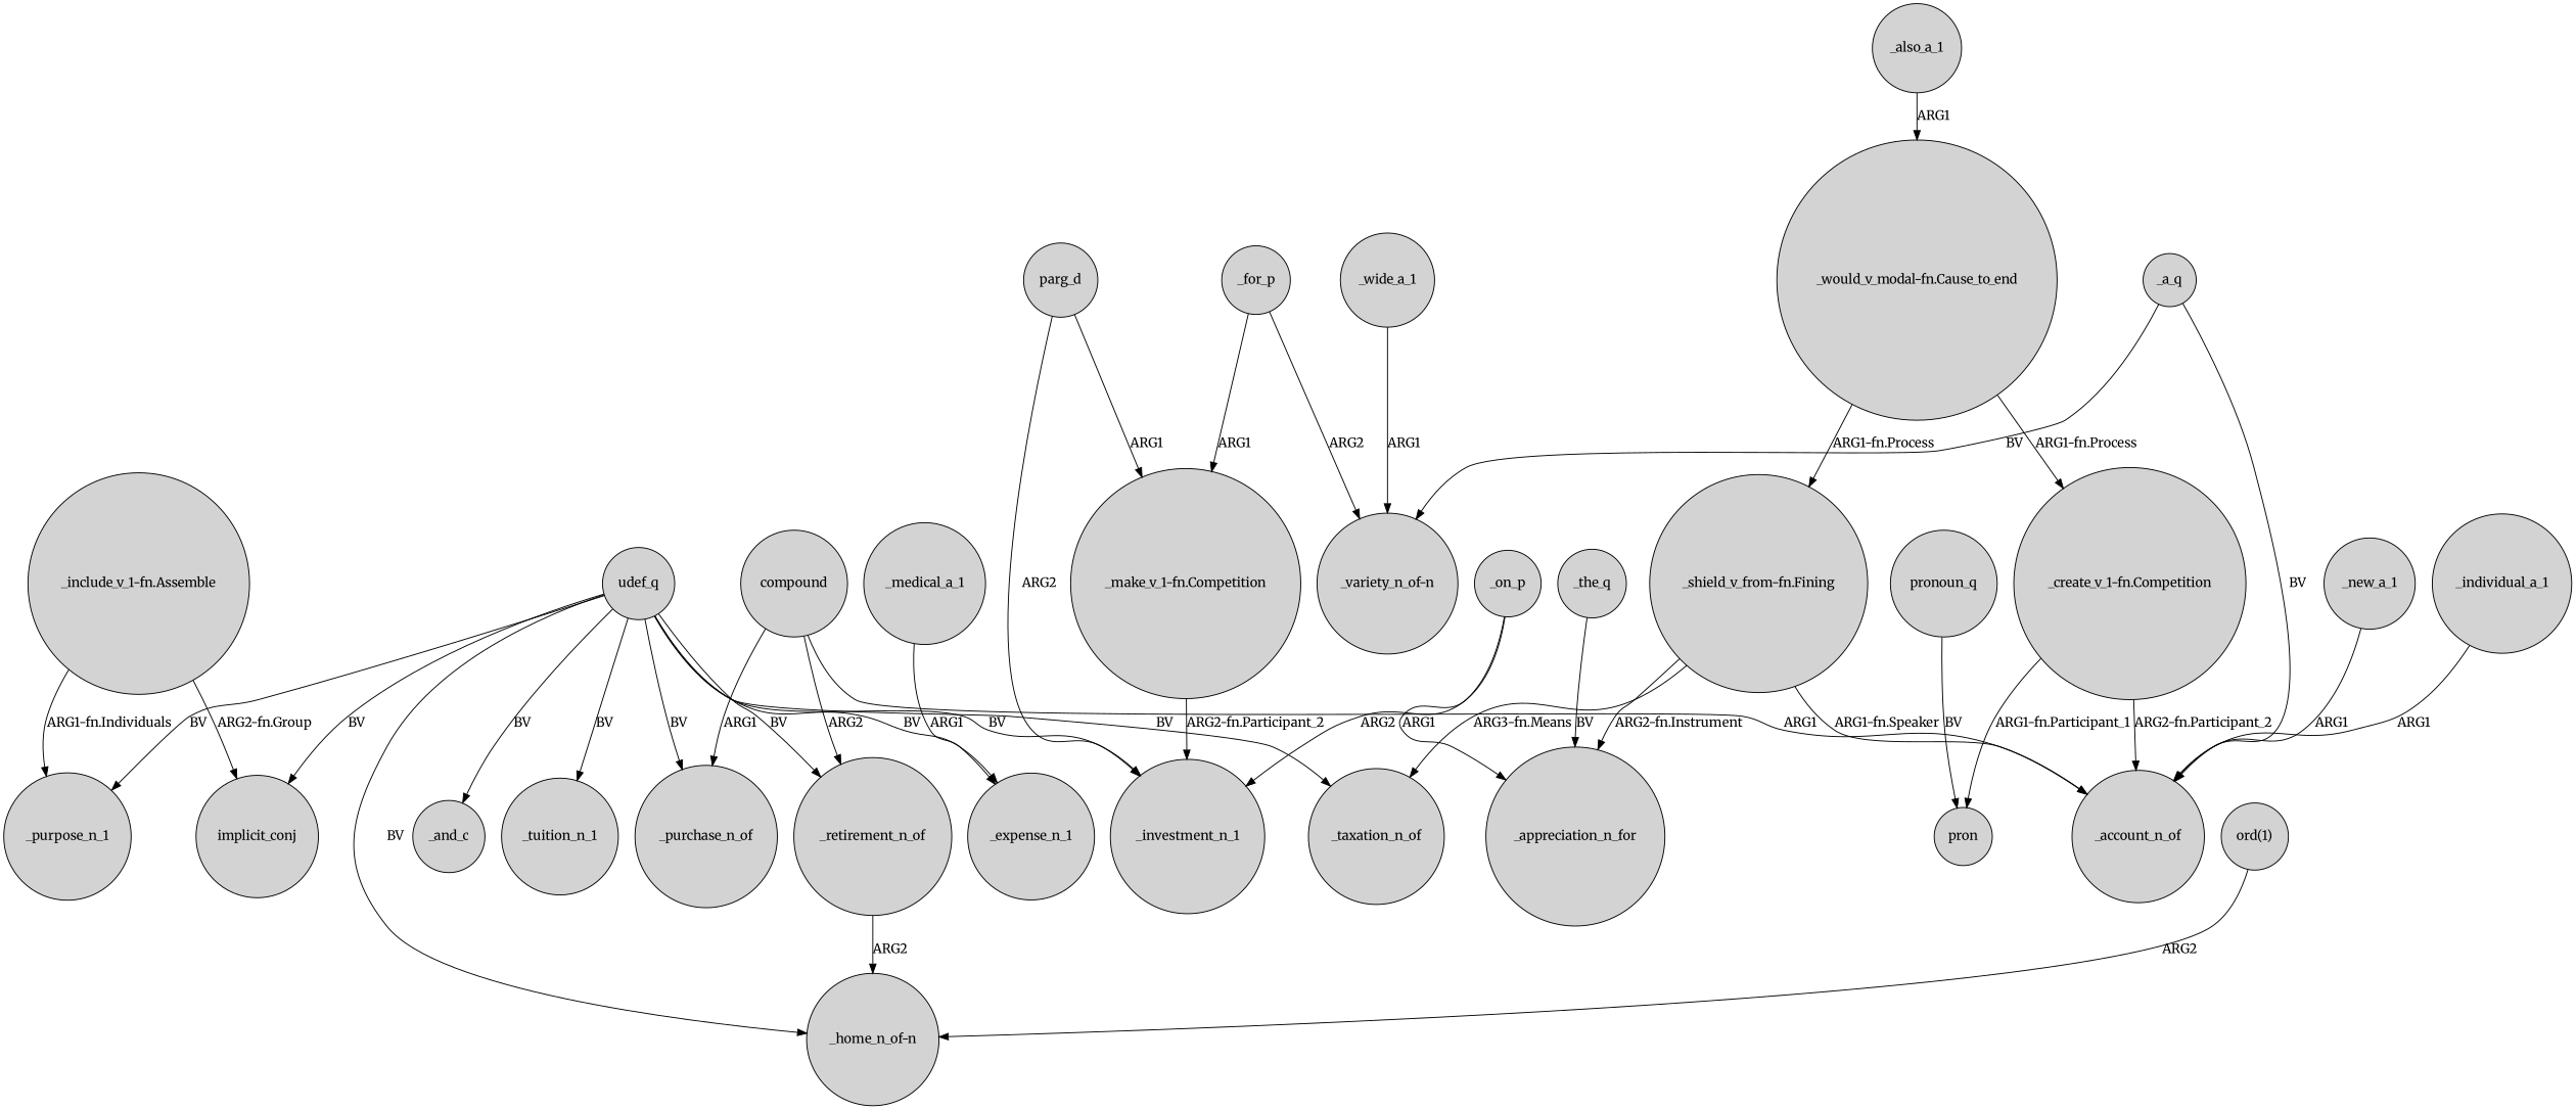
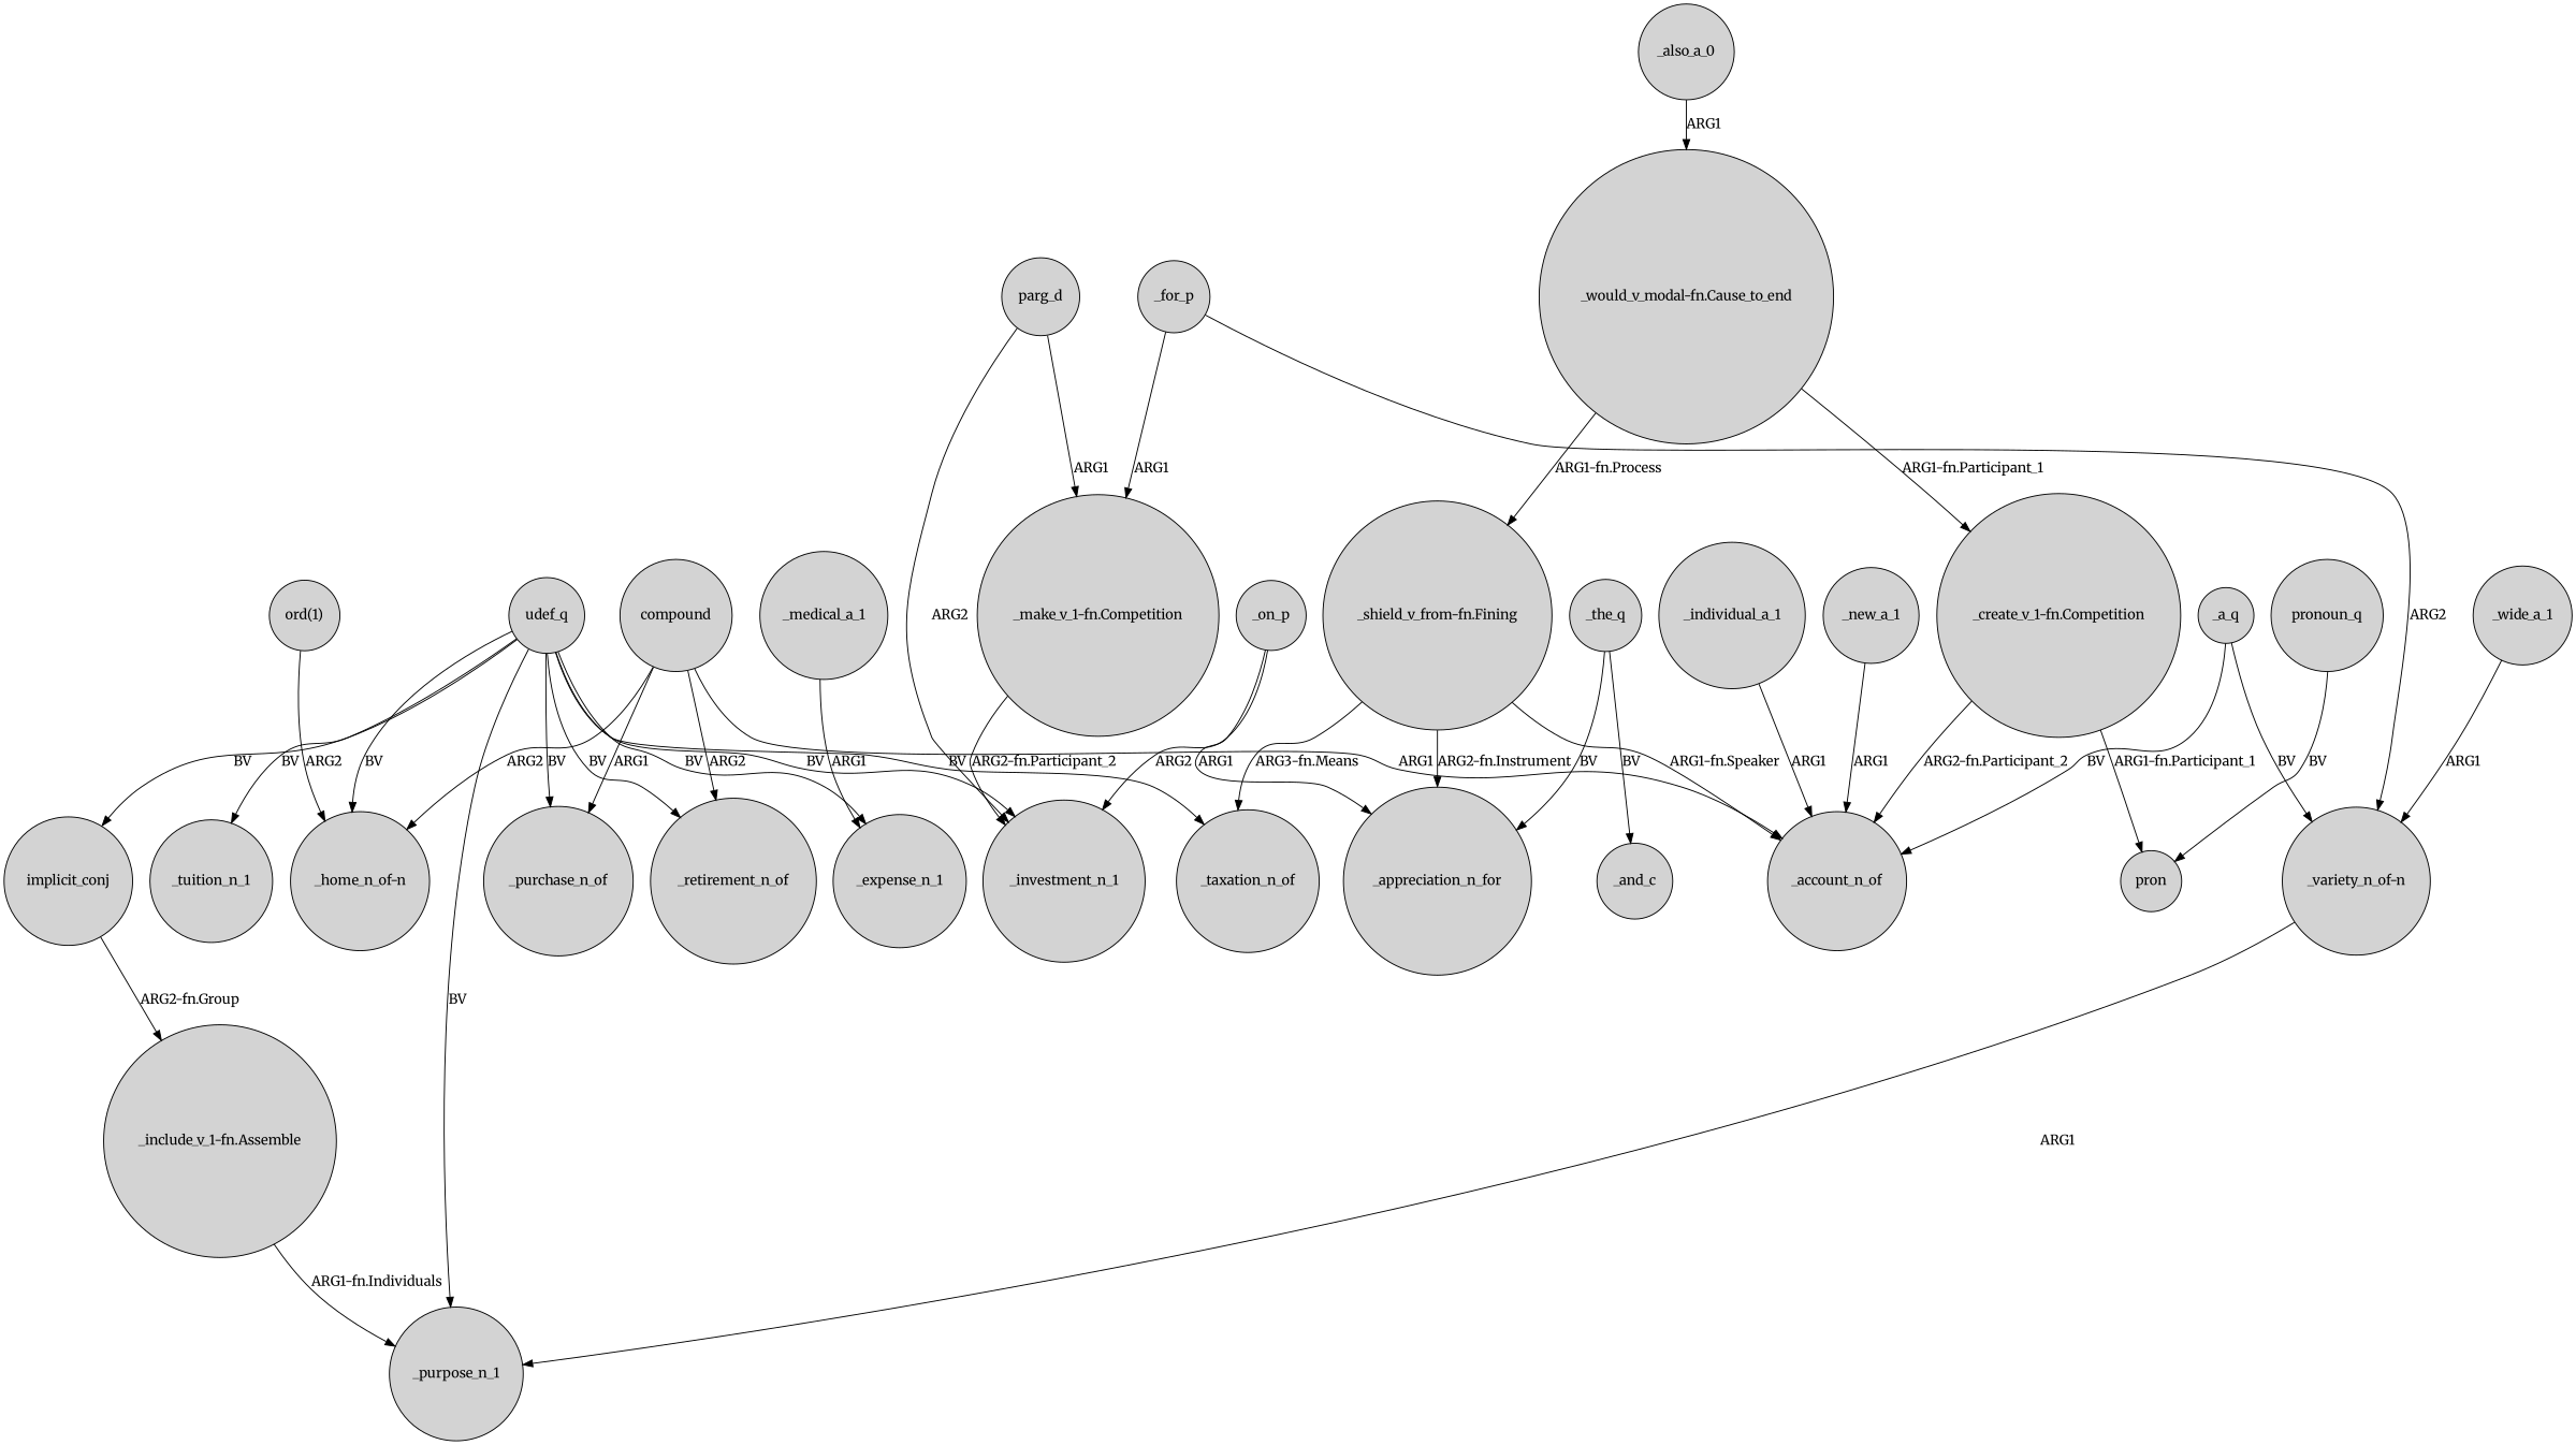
  digraph {
    fontname=Merriweather
    node [fontname=Merriweather shape=circle style=filled]
    edge [fontname=Merriweather]
    "_include_v_1-fn.Assemble"
    _purpose_n_1
    implicit_conj
    compound
    _purchase_n_of
    _account_n_of
    _retirement_n_of
    "_home_n_of-n"
    "_shield_v_from-fn.Fining"
    _taxation_n_of
    _appreciation_n_for
    _medical_a_1
    _expense_n_1
    parg_d
    "_make_v_1-fn.Competition"
    _investment_n_1
    _on_p
    _for_p
    "_variety_n_of-n"
    _the_q
-   _also_a_1
+   _also_a_1 [label=_also_a_0]
    "_would_v_modal-fn.Cause_to_end"
    "_create_v_1-fn.Competition"
    pron
    _new_a_1
    udef_q
    _and_c
    _tuition_n_1
    _wide_a_1
    "ord(1)"
    pronoun_q
    _a_q
    _individual_a_1
    "_include_v_1-fn.Assemble" -> _purpose_n_1 [label="ARG1-fn.Individuals"]
-   "_include_v_1-fn.Assemble" -> implicit_conj [label="ARG2-fn.Group"]
+   implicit_conj -> "_include_v_1-fn.Assemble" [label="ARG2-fn.Group"]
    compound -> _purchase_n_of [label=ARG1]
    compound -> _account_n_of [label=ARG1]
    compound -> _retirement_n_of [label=ARG2]
-   _retirement_n_of -> "_home_n_of-n" [label=ARG2]
+   compound -> "_home_n_of-n" [label=ARG2]
    "_shield_v_from-fn.Fining" -> _account_n_of [label="ARG1-fn.Speaker"]
    "_shield_v_from-fn.Fining" -> _taxation_n_of [label="ARG3-fn.Means"]
    "_shield_v_from-fn.Fining" -> _appreciation_n_for [label="ARG2-fn.Instrument"]
    _medical_a_1 -> _expense_n_1 [label=ARG1]
    parg_d -> "_make_v_1-fn.Competition" [label=ARG1]
    parg_d -> _investment_n_1 [label=ARG2]
    "_make_v_1-fn.Competition" -> _investment_n_1 [label="ARG2-fn.Participant_2"]
    _on_p -> _appreciation_n_for [label=ARG1]
    _on_p -> _investment_n_1 [label=ARG2]
    _for_p -> "_make_v_1-fn.Competition" [label=ARG1]
    _for_p -> "_variety_n_of-n" [label=ARG2]
+   "_variety_n_of-n" -> _purpose_n_1 [label=ARG1]
    _the_q -> _appreciation_n_for [label=BV]
    _also_a_1 -> "_would_v_modal-fn.Cause_to_end" [label=ARG1]
    "_would_v_modal-fn.Cause_to_end" -> "_shield_v_from-fn.Fining" [label="ARG1-fn.Process"]
-   "_would_v_modal-fn.Cause_to_end" -> "_create_v_1-fn.Competition" [label="ARG1-fn.Process"]
+   "_would_v_modal-fn.Cause_to_end" -> "_create_v_1-fn.Competition" [label="ARG1-fn.Participant_1"]
    "_create_v_1-fn.Competition" -> _account_n_of [label="ARG2-fn.Participant_2"]
    "_create_v_1-fn.Competition" -> pron [label="ARG1-fn.Participant_1"]
    _new_a_1 -> _account_n_of [label=ARG1]
    udef_q -> _purpose_n_1 [label=BV]
    udef_q -> implicit_conj [label=BV]
    udef_q -> _purchase_n_of [label=BV]
    udef_q -> _retirement_n_of [label=BV]
    udef_q -> "_home_n_of-n" [label=BV]
    udef_q -> _taxation_n_of [label=BV]
    udef_q -> _expense_n_1 [label=BV]
    udef_q -> _investment_n_1 [label=BV]
-   udef_q -> _and_c [label=BV]
+   _the_q -> _and_c [label=BV]
    udef_q -> _tuition_n_1 [label=BV]
    _wide_a_1 -> "_variety_n_of-n" [label=ARG1]
    "ord(1)" -> "_home_n_of-n" [label=ARG2]
    pronoun_q -> pron [label=BV]
    _a_q -> _account_n_of [label=BV]
    _a_q -> "_variety_n_of-n" [label=BV]
    _individual_a_1 -> _account_n_of [label=ARG1]
  }
